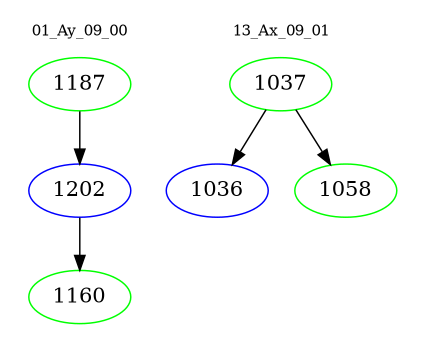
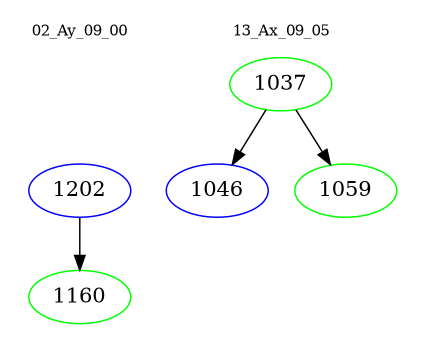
  digraph {
    node [color=green]
    edge [color=black]
-   n1 [label=1187]
    n2 [label=1160]
    n3 [color=blue label=1202]
    n4 [label=1037]
-   n5 [color=blue label=1036]
-   n6 [label=1058]
+   n5 [color=blue label=1046]
+   n6 [label=1059]
    subgraph cluster_1 {
      color=white
      fontsize=10
-     label="01_Ay_09_00"
-     n1
+     label="02_Ay_09_00"
      n2
      n3
    }
    subgraph cluster_2 {
      color=white
      fontsize=10
-     label="13_Ax_09_01"
+     label="13_Ax_09_05"
      n4
      n5
      n6
    }
-   n1 -> n3
    n3 -> n2
    n4 -> n5
    n4 -> n6
  }
